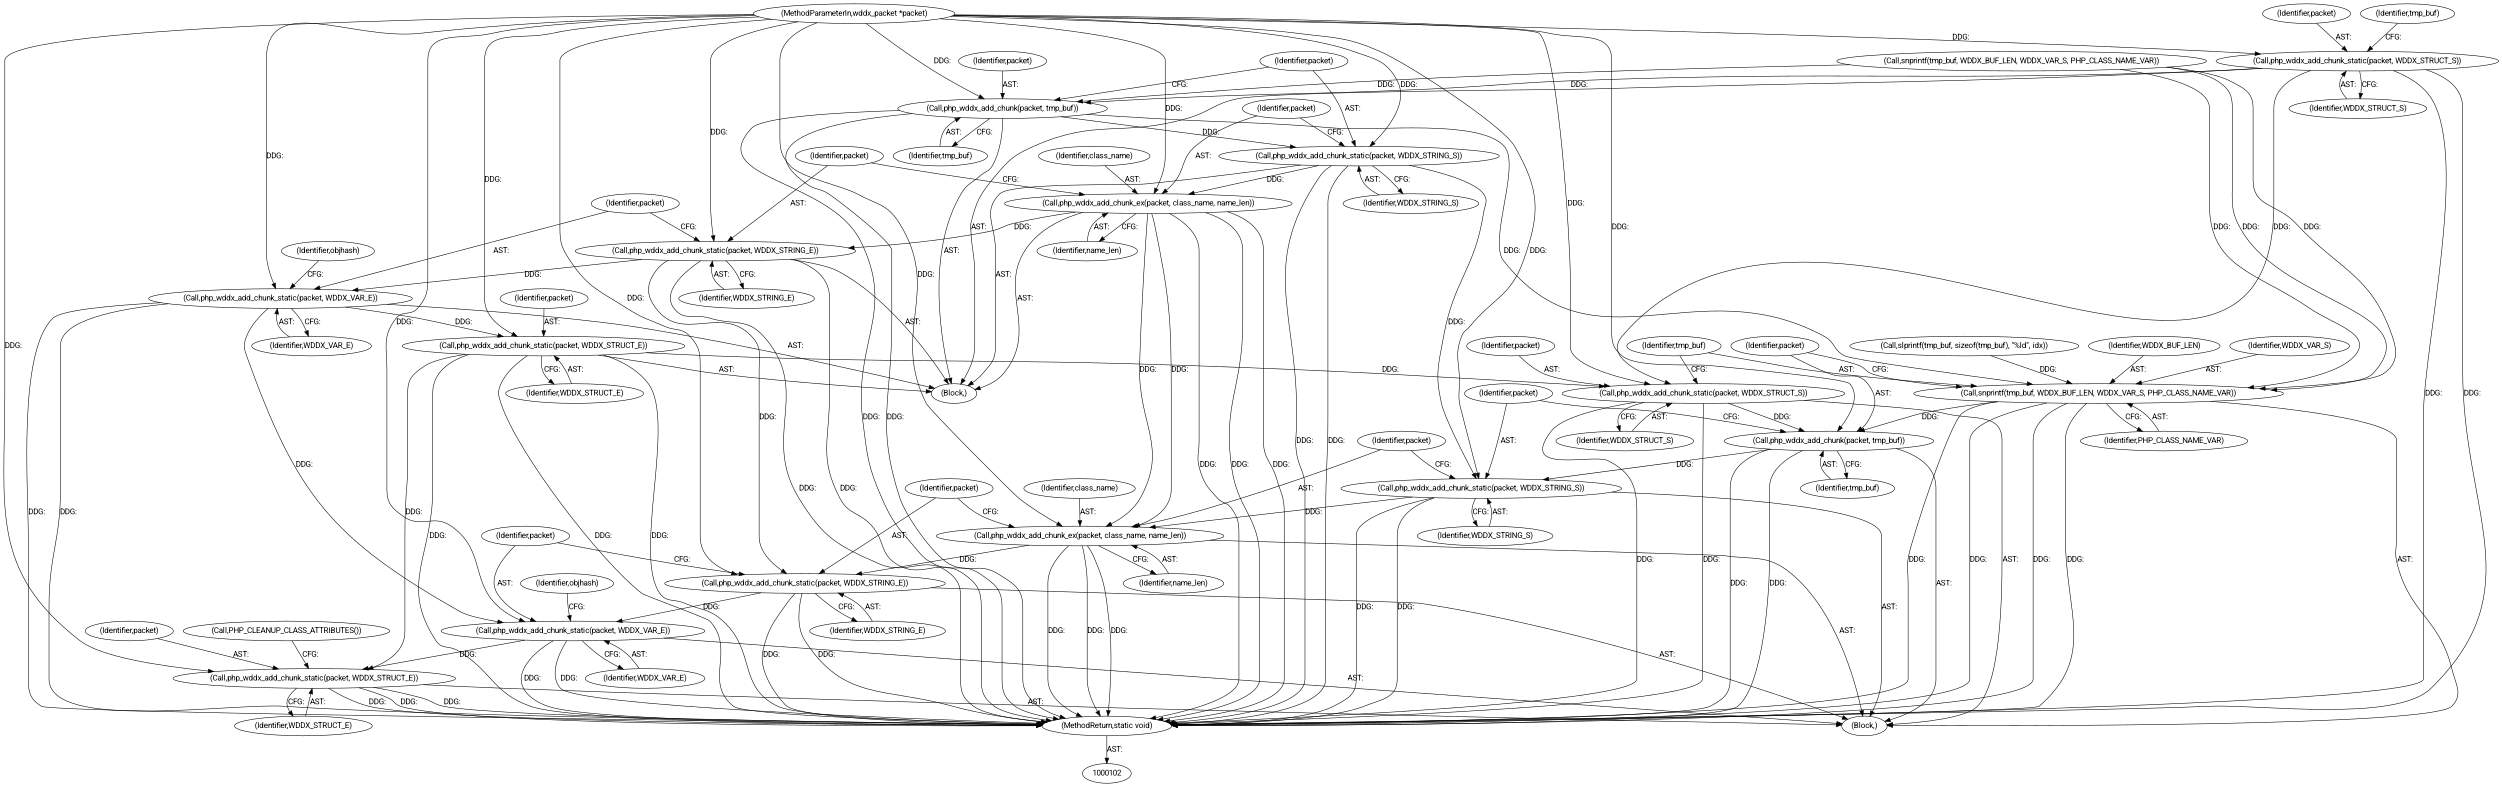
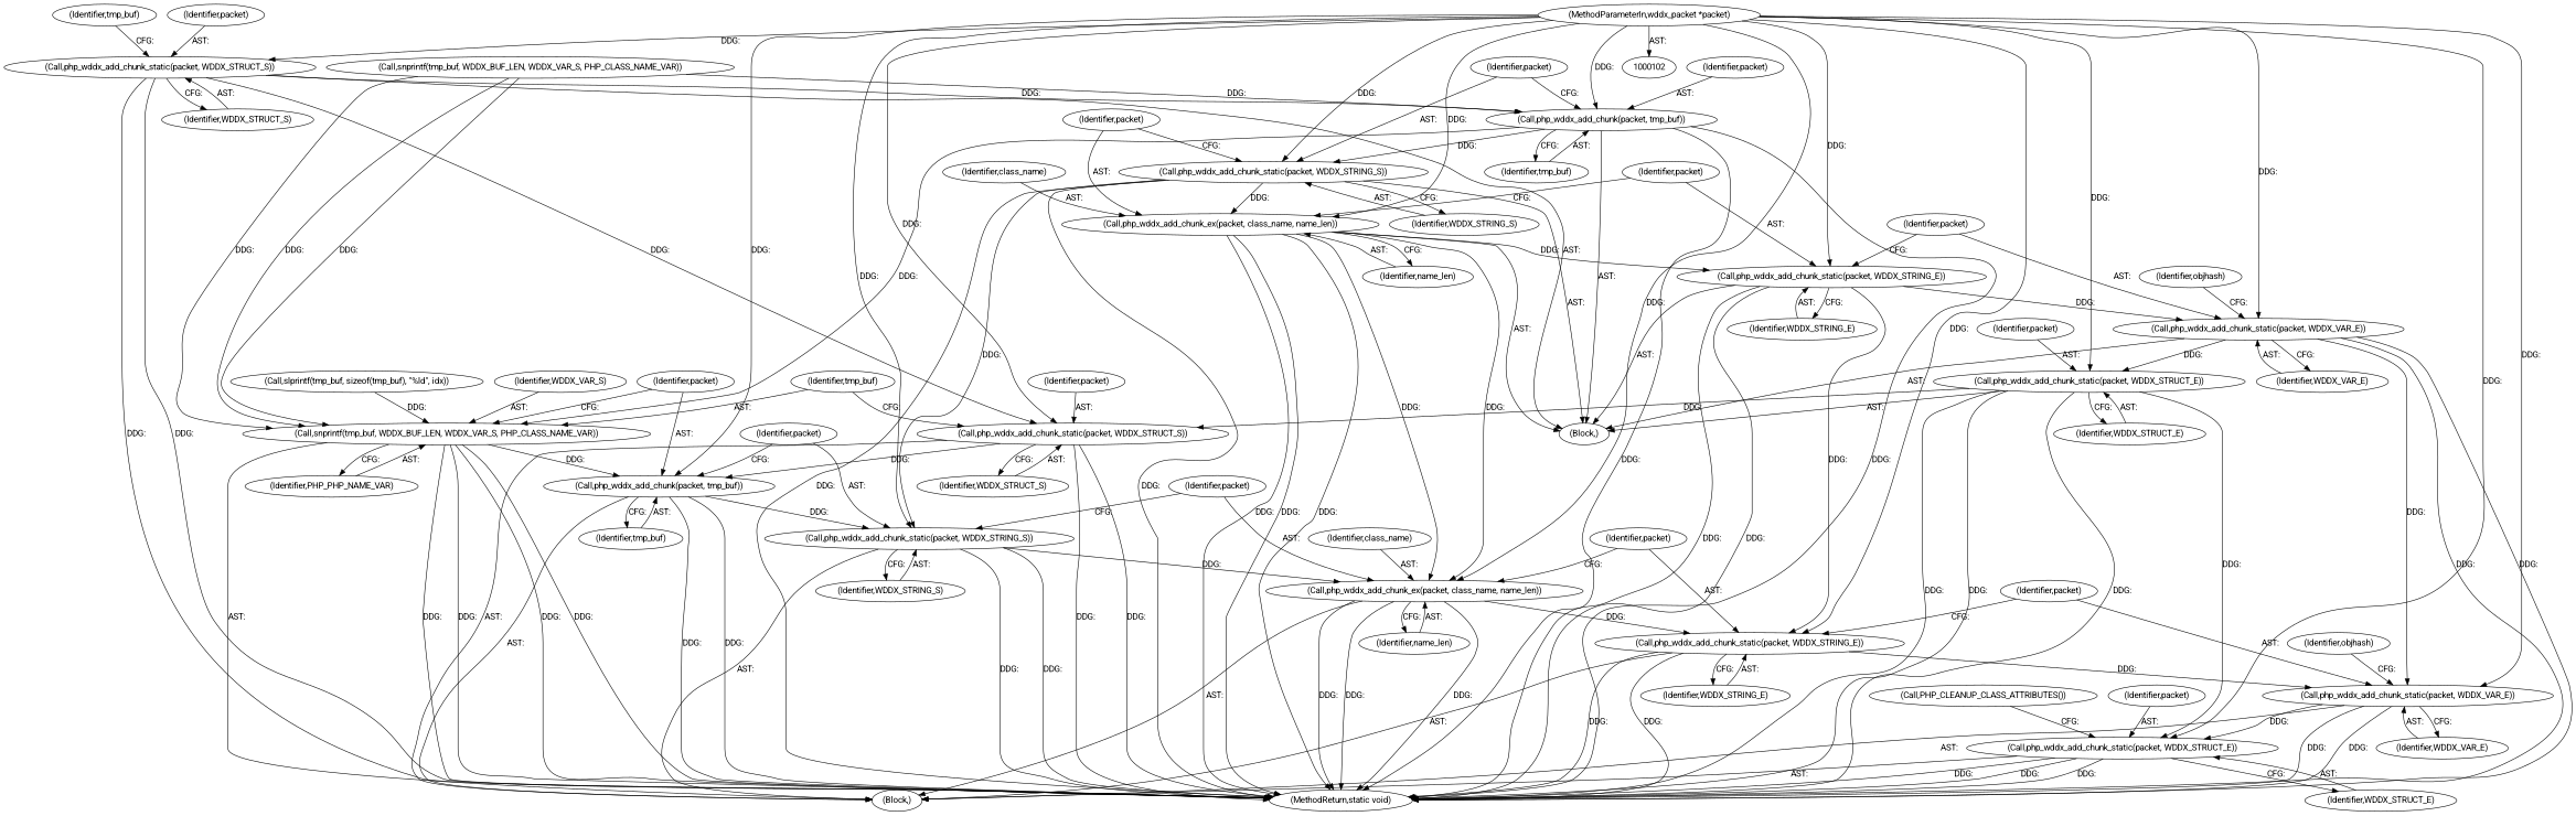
  digraph {
    fontname=Roboto
    node [fontname=Roboto]
    edge [fontname=Roboto]
    n1 [label="(MethodParameterIn,wddx_packet *packet)"]
    n2 [label="(Call,php_wddx_add_chunk_static(packet, WDDX_STRUCT_S))"]
    n3 [label="(Call,php_wddx_add_chunk(packet, tmp_buf))"]
    n4 [label="(Call,php_wddx_add_chunk_static(packet, WDDX_STRING_S))"]
    n5 [label="(Call,php_wddx_add_chunk_ex(packet, class_name, name_len))"]
    n6 [label="(Call,php_wddx_add_chunk_static(packet, WDDX_STRING_E))"]
    n7 [label="(Call,php_wddx_add_chunk_static(packet, WDDX_VAR_E))"]
    n8 [label="(Call,php_wddx_add_chunk_static(packet, WDDX_STRUCT_E))"]
    n9 [label="(Call,php_wddx_add_chunk_static(packet, WDDX_STRUCT_S))"]
    n10 [label="(Call,php_wddx_add_chunk(packet, tmp_buf))"]
    n11 [label="(Call,php_wddx_add_chunk_static(packet, WDDX_STRING_S))"]
    n12 [label="(Call,php_wddx_add_chunk_ex(packet, class_name, name_len))"]
    n13 [label="(Call,php_wddx_add_chunk_static(packet, WDDX_STRING_E))"]
    n14 [label="(Call,php_wddx_add_chunk_static(packet, WDDX_VAR_E))"]
    n15 [label="(Call,php_wddx_add_chunk_static(packet, WDDX_STRUCT_E))"]
    1000102
    n17 [label="(MethodReturn,static void)"]
    n18 [label="(Block,)"]
    n19 [label="(Identifier,WDDX_STRUCT_S)"]
    n20 [label="(Call,snprintf(tmp_buf, WDDX_BUF_LEN, WDDX_VAR_S, PHP_CLASS_NAME_VAR))"]
    n21 [label="(Identifier,tmp_buf)"]
    n22 [label="(Identifier,WDDX_STRING_S)"]
    n23 [label="(Identifier,name_len)"]
    n24 [label="(Identifier,WDDX_STRING_E)"]
    n25 [label="(Identifier,WDDX_VAR_E)"]
    n26 [label="(Identifier,WDDX_STRUCT_E)"]
    n27 [label="(Identifier,WDDX_STRUCT_S)"]
    n28 [label="(Block,)"]
    n29 [label="(Identifier,tmp_buf)"]
    n30 [label="(Identifier,WDDX_STRING_S)"]
    n31 [label="(Identifier,name_len)"]
    n32 [label="(Identifier,WDDX_STRING_E)"]
    n33 [label="(Identifier,WDDX_VAR_E)"]
    n34 [label="(Identifier,WDDX_STRUCT_E)"]
-   n35 [label="(Identifier,PHP_CLASS_NAME_VAR)"]
+   n35 [label="(Identifier,PHP_PHP_NAME_VAR)"]
    n36 [label="(Identifier,packet)"]
    n37 [label="(Identifier,class_name)"]
    n38 [label="(Identifier,packet)"]
    n39 [label="(Identifier,packet)"]
    n40 [label="(Identifier,objhash)"]
    n41 [label="(Identifier,packet)"]
    n42 [label="(Identifier,packet)"]
    n43 [label="(Call,slprintf(tmp_buf, sizeof(tmp_buf), \"%ld\", idx))"]
-   n44 [label="(Identifier,WDDX_BUF_LEN)"]
    n45 [label="(Call,PHP_CLEANUP_CLASS_ATTRIBUTES())"]
    n46 [label="(Identifier,packet)"]
    n47 [label="(Identifier,packet)"]
    n48 [label="(Identifier,packet)"]
    n49 [label="(Identifier,class_name)"]
    n50 [label="(Identifier,packet)"]
    n51 [label="(Identifier,tmp_buf)"]
    n52 [label="(Identifier,packet)"]
    n53 [label="(Identifier,WDDX_VAR_S)"]
    n54 [label="(Call,snprintf(tmp_buf, WDDX_BUF_LEN, WDDX_VAR_S, PHP_CLASS_NAME_VAR))"]
    n55 [label="(Identifier,objhash)"]
    n56 [label="(Identifier,packet)"]
    n57 [label="(Identifier,packet)"]
    n58 [label="(Identifier,packet)"]
    n59 [label="(Identifier,packet)"]
    n60 [label="(Identifier,tmp_buf)"]
    n1 -> n2 [label="DDG: "]
    n1 -> n3 [label="DDG: "]
    n1 -> n4 [label="DDG: "]
    n1 -> n5 [label="DDG: "]
    n1 -> n6 [label="DDG: "]
    n1 -> n7 [label="DDG: "]
    n1 -> n8 [label="DDG: "]
    n1 -> n9 [label="DDG: "]
    n1 -> n10 [label="DDG: "]
    n1 -> n11 [label="DDG: "]
    n1 -> n12 [label="DDG: "]
    n1 -> n13 [label="DDG: "]
    n1 -> n14 [label="DDG: "]
    n1 -> n15 [label="DDG: "]
-   n17 -> 1000102 [label="AST: "]
+   n1 -> 1000102 [label="AST: "]
    n2 -> n3 [label="DDG: "]
    n2 -> n9 [label="DDG: "]
    n2 -> n17 [label="DDG: "]
    n2 -> n17 [label="DDG: "]
    n2 -> n18 [label="AST: "]
    n2 -> n19 [label="CFG: "]
    n3 -> n4 [label="DDG: "]
    n3 -> n17 [label="DDG: "]
    n3 -> n17 [label="DDG: "]
    n3 -> n18 [label="AST: "]
    n3 -> n20 [label="DDG: "]
    n3 -> n21 [label="CFG: "]
    n4 -> n5 [label="DDG: "]
    n4 -> n11 [label="DDG: "]
    n4 -> n17 [label="DDG: "]
    n4 -> n17 [label="DDG: "]
    n4 -> n18 [label="AST: "]
    n4 -> n22 [label="CFG: "]
    n5 -> n6 [label="DDG: "]
    n5 -> n12 [label="DDG: "]
    n5 -> n12 [label="DDG: "]
    n5 -> n17 [label="DDG: "]
    n5 -> n17 [label="DDG: "]
    n5 -> n17 [label="DDG: "]
    n5 -> n18 [label="AST: "]
    n5 -> n23 [label="CFG: "]
    n6 -> n7 [label="DDG: "]
    n6 -> n13 [label="DDG: "]
    n6 -> n17 [label="DDG: "]
    n6 -> n17 [label="DDG: "]
    n6 -> n18 [label="AST: "]
    n6 -> n24 [label="CFG: "]
    n7 -> n8 [label="DDG: "]
    n7 -> n14 [label="DDG: "]
    n7 -> n17 [label="DDG: "]
    n7 -> n17 [label="DDG: "]
    n7 -> n18 [label="AST: "]
    n7 -> n25 [label="CFG: "]
    n8 -> n9 [label="DDG: "]
    n8 -> n15 [label="DDG: "]
    n8 -> n17 [label="DDG: "]
    n8 -> n17 [label="DDG: "]
    n8 -> n17 [label="DDG: "]
    n8 -> n18 [label="AST: "]
    n8 -> n26 [label="CFG: "]
    n9 -> n10 [label="DDG: "]
    n9 -> n17 [label="DDG: "]
    n9 -> n17 [label="DDG: "]
    n9 -> n27 [label="CFG: "]
    n9 -> n28 [label="AST: "]
    n10 -> n11 [label="DDG: "]
    n10 -> n17 [label="DDG: "]
    n10 -> n17 [label="DDG: "]
    n10 -> n28 [label="AST: "]
    n10 -> n29 [label="CFG: "]
    n11 -> n12 [label="DDG: "]
    n11 -> n17 [label="DDG: "]
    n11 -> n17 [label="DDG: "]
    n11 -> n28 [label="AST: "]
    n11 -> n30 [label="CFG: "]
    n12 -> n13 [label="DDG: "]
    n12 -> n17 [label="DDG: "]
    n12 -> n17 [label="DDG: "]
    n12 -> n17 [label="DDG: "]
    n12 -> n28 [label="AST: "]
    n12 -> n31 [label="CFG: "]
    n13 -> n14 [label="DDG: "]
    n13 -> n17 [label="DDG: "]
    n13 -> n17 [label="DDG: "]
    n13 -> n28 [label="AST: "]
    n13 -> n32 [label="CFG: "]
    n14 -> n15 [label="DDG: "]
    n14 -> n17 [label="DDG: "]
    n14 -> n17 [label="DDG: "]
    n14 -> n28 [label="AST: "]
    n14 -> n33 [label="CFG: "]
    n15 -> n17 [label="DDG: "]
    n15 -> n17 [label="DDG: "]
    n15 -> n17 [label="DDG: "]
    n15 -> n28 [label="AST: "]
    n15 -> n34 [label="CFG: "]
    n19 -> n2 [label="AST: "]
    n20 -> n10 [label="DDG: "]
    n20 -> n17 [label="DDG: "]
    n20 -> n17 [label="DDG: "]
    n20 -> n17 [label="DDG: "]
    n20 -> n17 [label="DDG: "]
    n20 -> n28 [label="AST: "]
    n20 -> n35 [label="CFG: "]
    n21 -> n3 [label="AST: "]
    n22 -> n4 [label="AST: "]
    n23 -> n5 [label="AST: "]
    n24 -> n6 [label="AST: "]
    n25 -> n7 [label="AST: "]
    n26 -> n8 [label="AST: "]
    n27 -> n9 [label="AST: "]
    n29 -> n10 [label="AST: "]
    n30 -> n11 [label="AST: "]
    n31 -> n12 [label="AST: "]
    n32 -> n13 [label="AST: "]
    n33 -> n14 [label="AST: "]
    n34 -> n15 [label="AST: "]
    n35 -> n20 [label="AST: "]
    n36 -> n4 [label="CFG: "]
    n36 -> n5 [label="AST: "]
    n37 -> n5 [label="AST: "]
    n38 -> n5 [label="CFG: "]
    n38 -> n6 [label="AST: "]
    n39 -> n8 [label="AST: "]
    n40 -> n14 [label="CFG: "]
    n41 -> n10 [label="AST: "]
    n41 -> n20 [label="CFG: "]
    n42 -> n15 [label="AST: "]
    n43 -> n20 [label="DDG: "]
-   n44 -> n20 [label="AST: "]
    n45 -> n15 [label="CFG: "]
    n46 -> n3 [label="AST: "]
    n47 -> n12 [label="CFG: "]
    n47 -> n13 [label="AST: "]
    n48 -> n13 [label="CFG: "]
    n48 -> n14 [label="AST: "]
    n49 -> n12 [label="AST: "]
    n50 -> n11 [label="CFG: "]
    n50 -> n12 [label="AST: "]
    n51 -> n2 [label="CFG: "]
    n52 -> n10 [label="CFG: "]
    n52 -> n11 [label="AST: "]
    n53 -> n20 [label="AST: "]
    n54 -> n3 [label="DDG: "]
    n54 -> n20 [label="DDG: "]
    n54 -> n20 [label="DDG: "]
    n54 -> n20 [label="DDG: "]
    n55 -> n7 [label="CFG: "]
    n56 -> n3 [label="CFG: "]
    n56 -> n4 [label="AST: "]
    n57 -> n9 [label="AST: "]
    n58 -> n6 [label="CFG: "]
    n58 -> n7 [label="AST: "]
    n59 -> n2 [label="AST: "]
    n60 -> n9 [label="CFG: "]
    n60 -> n20 [label="AST: "]
  }
